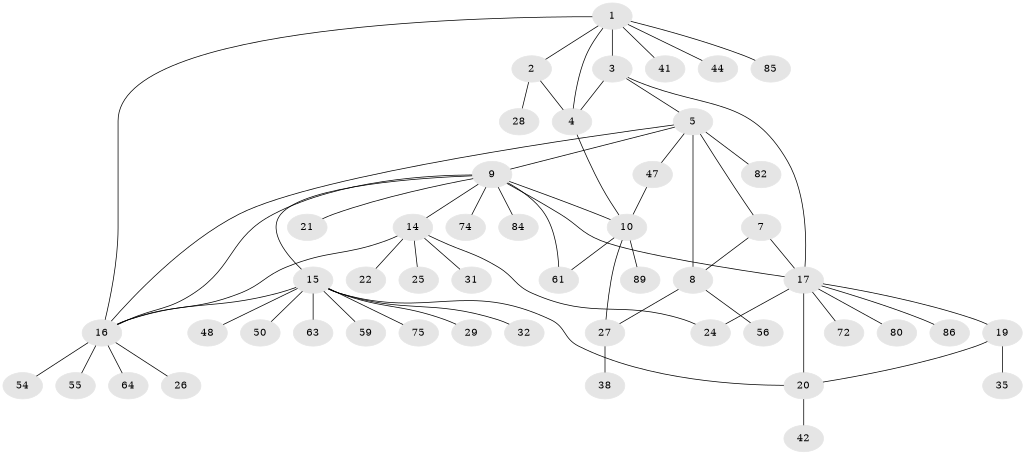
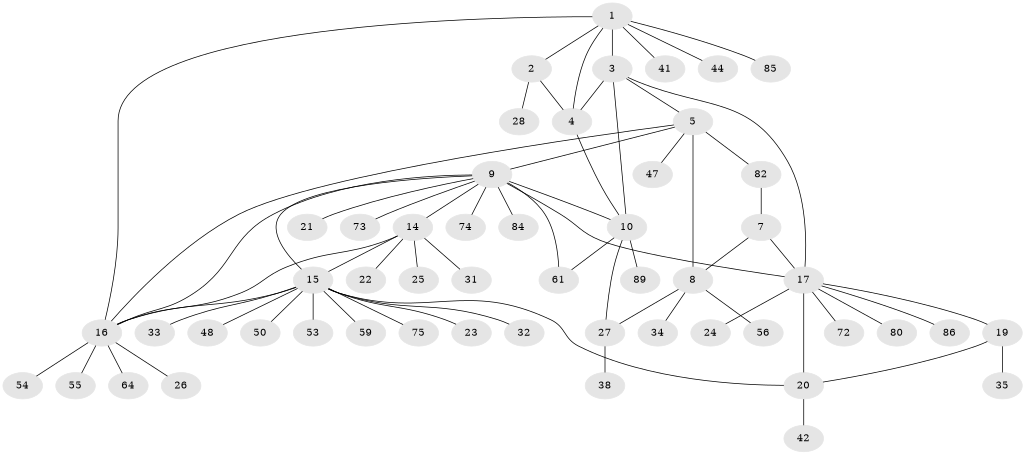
  graph {
    node [color=gray90 style=filled]
    2 [super="+65"]
    4
    28
    1
    3 [super="+39+45+52+83"]
    16
    41
    44
    85
    5 [super="+6"]
    10
    17 [super="+18+30"]
    26
    54
    55
    64
    7
    8 [super="+70"]
    9 [super="+40+49+68+87+12+46+36"]
    47 [super="+67+58"]
    82
    27
    n23 [label=61 super="+60+62+69"]
    n24 [label=89]
    20
    19
    24
    72
    80
    86
+   34
    56 [super="+61"]
    14 [super="+37"]
    15
    21
+   73
    74
    84
    38
    22
    25
    31
-   23 [label=29]
+   23
    32
+   33
    48
    50
-   53 [label=63]
+   53
    59
    75
    42
    35
    2 -- 4
    2 -- 28
    4 -- 10
    1 -- 2
    1 -- 4
    1 -- 3
    1 -- 16
    1 -- 41
    1 -- 44
    1 -- 85
    3 -- 4
    3 -- 5
-   47 -- 10
+   3 -- 10
    3 -- 17
    16 -- 26
    16 -- 54
    16 -- 55
    16 -- 64
    5 -- 16
-   5 -- 7 [weight=2]
+   82 -- 7 [weight=2]
    5 -- 8 [weight=2]
    5 -- 9
    5 -- 47
    5 -- 82
    10 -- 27
    10 -- n23
    10 -- n24
    17 -- 20 [weight=2]
    17 -- 19 [weight=2]
    17 -- 24
    17 -- 72
    17 -- 80
    17 -- 86
    7 -- 17
    7 -- 8
    8 -- 27
+   8 -- 34
    8 -- 56
    9 -- 16 [weight=2]
    9 -- 10 [weight=2]
    9 -- 17
    9 -- n23 [weight=2]
    9 -- 14
    9 -- 15
    9 -- 21
+   9 -- 73
    9 -- 74
    9 -- 84
    27 -- 38
    20 -- 42
    19 -- 20
    19 -- 35
    14 -- 16
-   14 -- 24
+   14 -- 15
    14 -- 22
    14 -- 25
    14 -- 31
    15 -- 16
    15 -- 20
    15 -- 23
    15 -- 32
+   15 -- 33
    15 -- 48
    15 -- 50
    15 -- 53
    15 -- 59
    15 -- 75
  }
